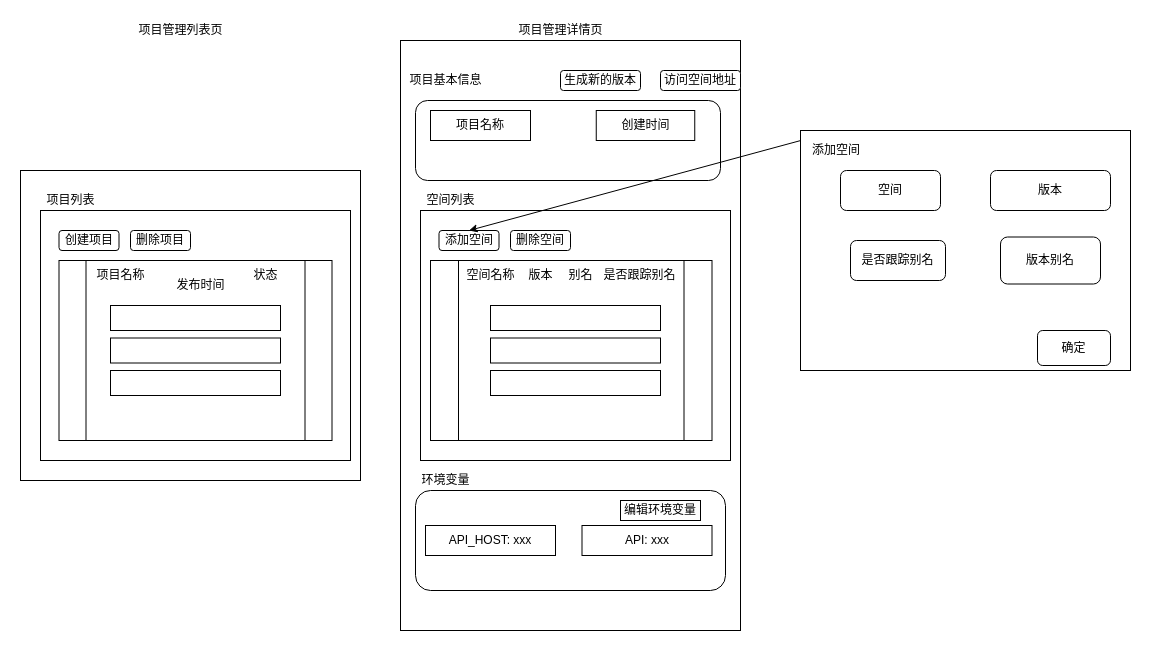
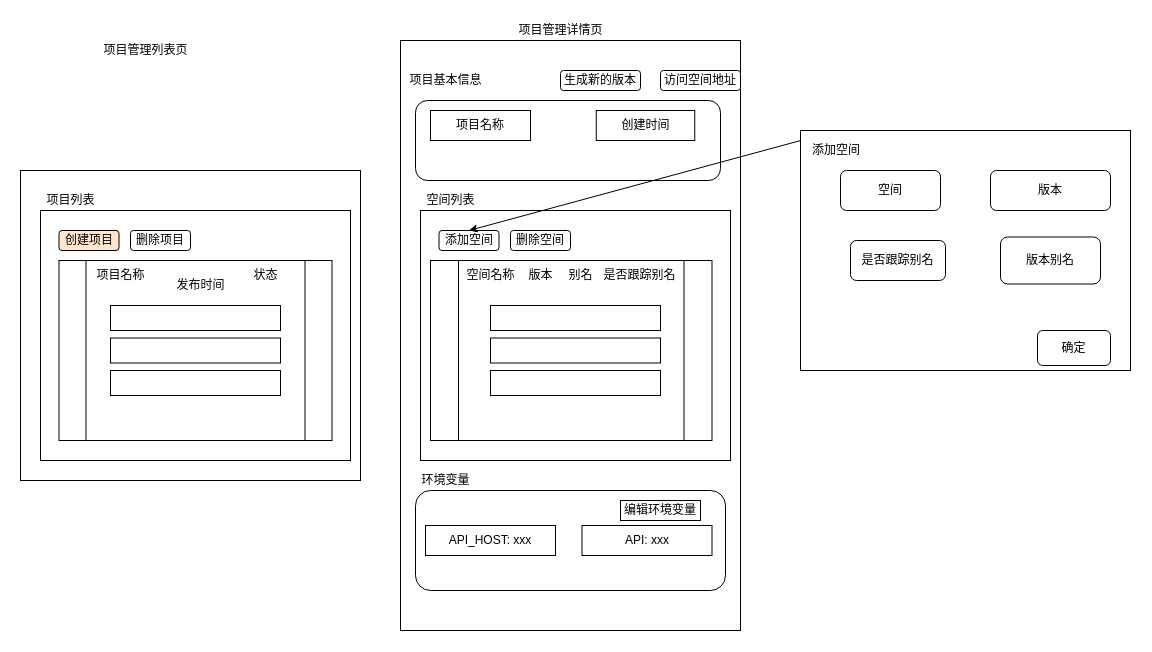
  <mxCell id="0" />
  <mxCell id="1" parent="0" />
  <mxCell id="2" value="" style="rounded=0;whiteSpace=wrap;html=1;" parent="1" vertex="1"><mxGeometry x="400" y="40" width="340" height="590" as="geometry" /></mxCell>
  <mxCell id="3" value="" style="rounded=0;whiteSpace=wrap;html=1;" parent="1" vertex="1"><mxGeometry x="420" y="210" width="310" height="250" as="geometry" /></mxCell>
  <mxCell id="4" value="项目管理详情页" style="text;html=1;align=center;verticalAlign=middle;resizable=0;points=[];autosize=1;" parent="1" vertex="1"><mxGeometry x="510" y="20" width="100" height="20" as="geometry" /></mxCell>
  <mxCell id="5" value="空间列表" style="text;html=1;align=center;verticalAlign=middle;resizable=0;points=[];autosize=1;" parent="1" vertex="1"><mxGeometry x="420" y="190" width="60" height="20" as="geometry" /></mxCell>
  <mxCell id="6" value="添加空间" style="rounded=1;whiteSpace=wrap;html=1;" parent="1" vertex="1"><mxGeometry x="438.5" y="230" width="60" height="20" as="geometry" /></mxCell>
  <mxCell id="7" value="" style="shape=process;whiteSpace=wrap;html=1;backgroundOutline=1;" parent="1" vertex="1"><mxGeometry x="430" y="260" width="281.5" height="180" as="geometry" /></mxCell>
  <mxCell id="8" value="空间名称" style="text;html=1;align=center;verticalAlign=middle;resizable=0;points=[];autosize=1;" parent="1" vertex="1"><mxGeometry x="460" y="265" width="60" height="20" as="geometry" /></mxCell>
  <mxCell id="9" value="版本" style="text;html=1;align=center;verticalAlign=middle;resizable=0;points=[];autosize=1;" parent="1" vertex="1"><mxGeometry x="520" y="265" width="40" height="20" as="geometry" /></mxCell>
  <mxCell id="10" value="别名" style="text;html=1;align=center;verticalAlign=middle;resizable=0;points=[];autosize=1;" parent="1" vertex="1"><mxGeometry x="560" y="265" width="40" height="20" as="geometry" /></mxCell>
  <mxCell id="11" value="" style="rounded=0;whiteSpace=wrap;html=1;" parent="1" vertex="1"><mxGeometry x="490" y="305" width="170" height="25" as="geometry" /></mxCell>
  <mxCell id="12" value="" style="rounded=0;whiteSpace=wrap;html=1;" parent="1" vertex="1"><mxGeometry x="490" y="337.5" width="170" height="25" as="geometry" /></mxCell>
  <mxCell id="13" value="" style="rounded=0;whiteSpace=wrap;html=1;" parent="1" vertex="1"><mxGeometry x="490" y="370" width="170" height="25" as="geometry" /></mxCell>
  <mxCell id="14" value="" style="rounded=1;whiteSpace=wrap;html=1;" parent="1" vertex="1"><mxGeometry x="415" y="490" width="310" height="100" as="geometry" /></mxCell>
  <mxCell id="15" value="环境变量" style="text;html=1;align=center;verticalAlign=middle;resizable=0;points=[];autosize=1;" parent="1" vertex="1"><mxGeometry x="415" y="470" width="60" height="20" as="geometry" /></mxCell>
  <mxCell id="16" value="" style="rounded=1;whiteSpace=wrap;html=1;" parent="1" vertex="1"><mxGeometry x="415" y="100" width="305" height="80" as="geometry" /></mxCell>
  <mxCell id="17" value="项目名称" style="rounded=0;whiteSpace=wrap;html=1;" parent="1" vertex="1"><mxGeometry x="430" y="110" width="100" height="30" as="geometry" /></mxCell>
  <mxCell id="18" value="创建时间" style="rounded=0;whiteSpace=wrap;html=1;" parent="1" vertex="1"><mxGeometry x="595.75" y="110" width="98.5" height="30" as="geometry" /></mxCell>
  <mxCell id="19" value="项目基本信息" style="text;html=1;align=center;verticalAlign=middle;resizable=0;points=[];autosize=1;" parent="1" vertex="1"><mxGeometry x="400" y="70" width="90" height="20" as="geometry" /></mxCell>
  <mxCell id="20" value="删除空间" style="rounded=1;whiteSpace=wrap;html=1;" parent="1" vertex="1"><mxGeometry x="510" y="230" width="60" height="20" as="geometry" /></mxCell>
  <mxCell id="21" value="API_HOST: xxx" style="rounded=0;whiteSpace=wrap;html=1;" parent="1" vertex="1"><mxGeometry x="425" y="525" width="130" height="30" as="geometry" /></mxCell>
  <mxCell id="22" value="API: xxx" style="rounded=0;whiteSpace=wrap;html=1;" parent="1" vertex="1"><mxGeometry x="581.5" y="525" width="130" height="30" as="geometry" /></mxCell>
  <mxCell id="23" value="编辑环境变量" style="whiteSpace=wrap;html=1;rounded=0;" parent="1" vertex="1"><mxGeometry x="620" y="500" width="80" height="20" as="geometry" /></mxCell>
  <mxCell id="24" value="生成新的版本" style="rounded=1;whiteSpace=wrap;html=1;" parent="1" vertex="1"><mxGeometry x="560" y="70" width="80" height="20" as="geometry" /></mxCell>
  <mxCell id="25" value="访问空间地址" style="rounded=1;whiteSpace=wrap;html=1;" parent="1" vertex="1"><mxGeometry x="660" y="70" width="80" height="20" as="geometry" /></mxCell>
  <mxCell id="26" value="" style="rounded=0;whiteSpace=wrap;html=1;" parent="1" vertex="1"><mxGeometry x="20" y="170" width="340" height="310" as="geometry" /></mxCell>
  <mxCell id="27" value="" style="rounded=0;whiteSpace=wrap;html=1;" parent="1" vertex="1"><mxGeometry x="40" y="210" width="310" height="250" as="geometry" /></mxCell>
- <mxCell id="28" value="项目管理列表页" style="text;html=1;align=center;verticalAlign=middle;resizable=0;points=[];autosize=1;" parent="1" vertex="1"><mxGeometry x="130" y="20" width="100" height="20" as="geometry" /></mxCell>
+ <mxCell id="28" value="项目管理列表页" style="text;html=1;align=center;verticalAlign=middle;resizable=0;points=[];autosize=1;" parent="1" vertex="1"><mxGeometry x="95" y="40" width="100" height="20" as="geometry" /></mxCell>
  <mxCell id="29" value="项目列表" style="text;html=1;align=center;verticalAlign=middle;resizable=0;points=[];autosize=1;" parent="1" vertex="1"><mxGeometry x="40" y="190" width="60" height="20" as="geometry" /></mxCell>
- <mxCell id="30" value="创建项目" style="rounded=1;whiteSpace=wrap;html=1;" parent="1" vertex="1"><mxGeometry x="58.5" y="230" width="60" height="20" as="geometry" /></mxCell>
+ <mxCell id="30" value="创建项目" style="rounded=1;whiteSpace=wrap;html=1;fillColor=#ffe6cc;" parent="1" vertex="1"><mxGeometry x="58.5" y="230" width="60" height="20" as="geometry" /></mxCell>
  <mxCell id="31" value="" style="shape=process;whiteSpace=wrap;html=1;backgroundOutline=1;" parent="1" vertex="1"><mxGeometry x="58.5" y="260" width="273" height="180" as="geometry" /></mxCell>
  <mxCell id="32" value="项目名称" style="text;html=1;align=center;verticalAlign=middle;resizable=0;points=[];autosize=1;" parent="1" vertex="1"><mxGeometry x="90" y="265" width="60" height="20" as="geometry" /></mxCell>
  <mxCell id="33" value="发布时间" style="text;html=1;align=center;verticalAlign=middle;resizable=0;points=[];autosize=1;" parent="1" vertex="1"><mxGeometry x="170" y="275" width="60" height="20" as="geometry" /></mxCell>
  <mxCell id="34" value="状态" style="text;html=1;align=center;verticalAlign=middle;resizable=0;points=[];autosize=1;" parent="1" vertex="1"><mxGeometry x="245" y="265" width="40" height="20" as="geometry" /></mxCell>
  <mxCell id="35" value="" style="rounded=0;whiteSpace=wrap;html=1;" parent="1" vertex="1"><mxGeometry x="110" y="305" width="170" height="25" as="geometry" /></mxCell>
  <mxCell id="36" value="" style="rounded=0;whiteSpace=wrap;html=1;" parent="1" vertex="1"><mxGeometry x="110" y="337.5" width="170" height="25" as="geometry" /></mxCell>
  <mxCell id="37" value="" style="rounded=0;whiteSpace=wrap;html=1;" parent="1" vertex="1"><mxGeometry x="110" y="370" width="170" height="25" as="geometry" /></mxCell>
  <mxCell id="38" value="删除项目" style="rounded=1;whiteSpace=wrap;html=1;" parent="1" vertex="1"><mxGeometry x="130" y="230" width="60" height="20" as="geometry" /></mxCell>
  <mxCell id="39" value="是否跟踪别名" style="text;html=1;align=center;verticalAlign=middle;resizable=0;points=[];autosize=1;" parent="1" vertex="1"><mxGeometry x="594" y="265" width="90" height="20" as="geometry" /></mxCell>
  <mxCell id="40" value="" style="rounded=0;whiteSpace=wrap;html=1;" parent="1" vertex="1"><mxGeometry x="800" y="130" width="330" height="240" as="geometry" /></mxCell>
  <mxCell id="41" value="" style="endArrow=classic;html=1;exitX=0;exitY=0.042;exitDx=0;exitDy=0;exitPerimeter=0;entryX=0.5;entryY=0;entryDx=0;entryDy=0;" parent="1" source="40" target="6" edge="1"><mxGeometry width="50" height="50" relative="1" as="geometry"><mxPoint x="760" y="265" as="sourcePoint" /><mxPoint x="750" y="210" as="targetPoint" /></mxGeometry></mxCell>
  <mxCell id="42" value="添加空间" style="text;html=1;resizable=0;points=[];autosize=1;align=left;verticalAlign=top;spacingTop=-4;" parent="1" vertex="1"><mxGeometry x="810" y="140" width="60" height="20" as="geometry" /></mxCell>
  <mxCell id="43" value="版本别名" style="rounded=1;whiteSpace=wrap;html=1;" parent="1" vertex="1"><mxGeometry x="1000" y="236.5" width="100" height="47" as="geometry" /></mxCell>
  <mxCell id="44" value="空间" style="rounded=1;whiteSpace=wrap;html=1;" parent="1" vertex="1"><mxGeometry x="840" y="170" width="100" height="40" as="geometry" /></mxCell>
  <mxCell id="45" value="版本" style="rounded=1;whiteSpace=wrap;html=1;" parent="1" vertex="1"><mxGeometry x="990" y="170" width="120" height="40" as="geometry" /></mxCell>
  <mxCell id="46" value="是否跟踪别名" style="rounded=1;whiteSpace=wrap;html=1;" parent="1" vertex="1"><mxGeometry x="850" y="240" width="95" height="40" as="geometry" /></mxCell>
  <mxCell id="47" value="确定" style="rounded=1;whiteSpace=wrap;html=1;" parent="1" vertex="1"><mxGeometry x="1037" y="330" width="73" height="35" as="geometry" /></mxCell>
